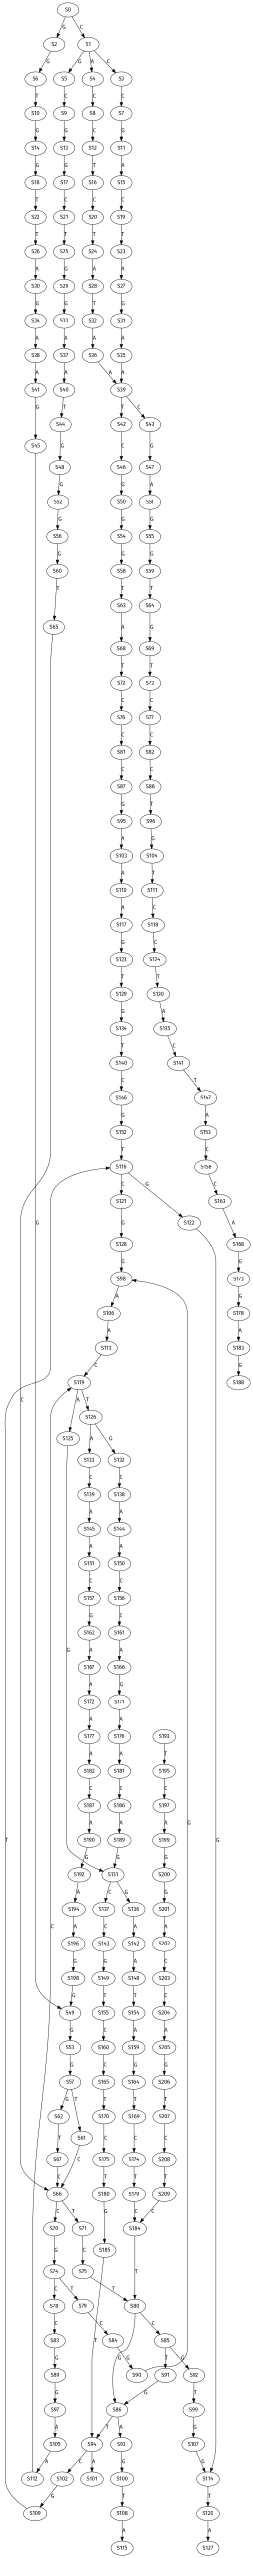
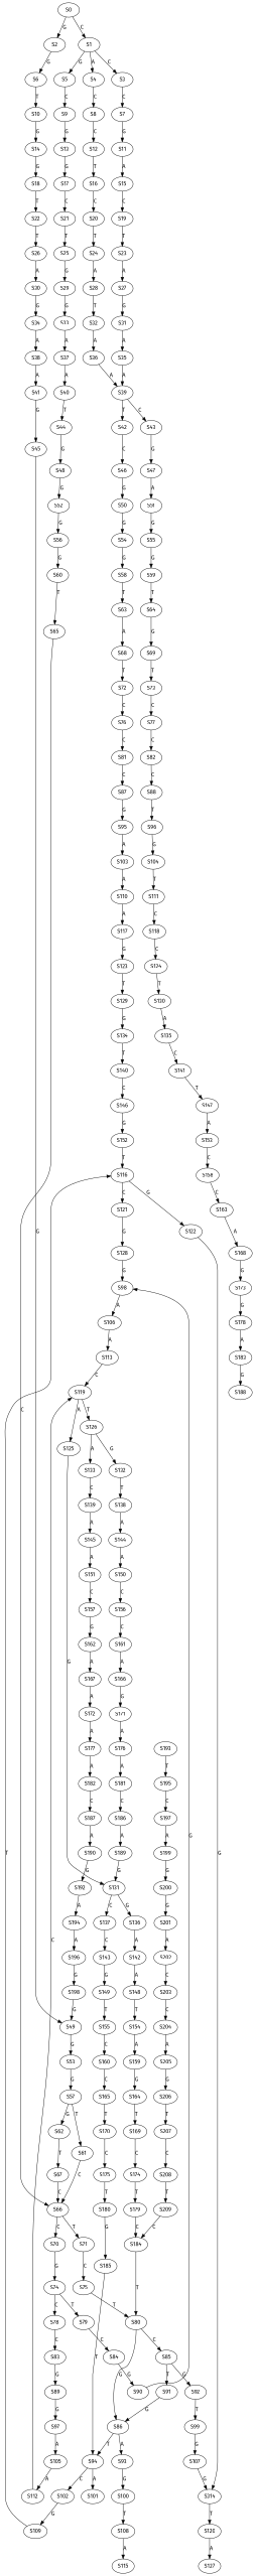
  strict digraph {
    fontname="Fira Sans"
    node [fontname="Fira Sans"]
    edge [fontname="Fira Sans"]
    S0
    S1
    S2
    S3
    S4
    S5
    S6
    S7
    S8
    S9
    S10
    S11
    S12
    S13
    S14
    S15
    S16
    S17
    S18
    S19
    S20
    S21
    S22
    S23
    S24
    S25
    S26
    S27
    S28
    S29
    S30
    S31
    S32
    S33
    S34
    S35
    S36
    S37
    S38
    S39
    S40
    S41
    S42
    S43
    S44
    S45
    S46
    S47
    S48
    S49
    S50
    S51
    S52
    S53
    S54
    S55
    S56
    S57
    S58
    S59
    S60
    S61
    S62
    S63
    S64
    S65
    S66
    S67
    S68
    S69
    S70
    S71
    S72
    S73
    S74
    S75
    S76
    S77
    S78
    S79
    S80
    S81
    S82
    S83
    S84
    S85
    S86
    S87
    S88
    S89
    S90
    S91
    S92
    S93
    S94
    S95
    S96
    S97
    S98
    S99
    S100
    S101
    S102
    S103
    S104
    S105
    S106
    S107
    S108
    S109
    S110
    S111
    S112
    S113
-   S114
+   S114 [label=S314]
    S115
    S116
    S117
    S118
    S119
    S120
    S121
    S122
    S123
    S124
    S125
    S126
    S127
    S128
    S129
    S130
    S131
    S132
    S133
    S134
    S135
    S136
    S137
    S138
    S139
    S140
    S141
    S142
    S143
    S144
    S145
    S146
    S147
    S148
    S149
    S150
    S151
    S152
    S153
    S154
    S155
    S156
    S157
    S158
    S159
    S160
    S161
    S162
    S163
    S164
    S165
    S166
    S167
    S168
    S169
    S170
    S171
    S172
    S173
    S174
    S175
    S176
    S177
    S178
    S179
    S180
    S181
    S182
    S183
    S184
    S185
    S186
    S187
    S188
    S189
    S190
    S192
    S194
    S193
    S195
    S196
    S197
    S198
    S199
    S200
    S201
    S202
    S203
    S204
    S205
    S206
    S207
    S208
    S209
    S0 -> S1 [label=C]
    S0 -> S2 [label=G]
    S1 -> S3 [label=C]
    S1 -> S4 [label=A]
    S1 -> S5 [label=G]
    S2 -> S6 [label=G]
    S3 -> S7 [label=C]
    S4 -> S8 [label=C]
    S5 -> S9 [label=C]
    S6 -> S10 [label=T]
    S7 -> S11 [label=G]
    S8 -> S12 [label=C]
    S9 -> S13 [label=G]
    S10 -> S14 [label=G]
    S11 -> S15 [label=A]
    S12 -> S16 [label=T]
    S13 -> S17 [label=G]
    S14 -> S18 [label=G]
    S15 -> S19 [label=C]
    S16 -> S20 [label=C]
    S17 -> S21 [label=C]
    S18 -> S22 [label=T]
    S19 -> S23 [label=T]
    S20 -> S24 [label=T]
    S21 -> S25 [label=T]
    S22 -> S26 [label=T]
    S23 -> S27 [label=A]
    S24 -> S28 [label=A]
    S25 -> S29 [label=G]
    S26 -> S30 [label=A]
    S27 -> S31 [label=G]
    S28 -> S32 [label=T]
    S29 -> S33 [label=G]
    S30 -> S34 [label=G]
    S31 -> S35 [label=A]
    S32 -> S36 [label=A]
    S33 -> S37 [label=A]
    S34 -> S38 [label=A]
    S35 -> S39 [label=A]
    S36 -> S39 [label=A]
    S37 -> S40 [label=A]
    S38 -> S41 [label=A]
    S39 -> S42 [label=T]
    S39 -> S43 [label=C]
    S40 -> S44 [label=T]
    S41 -> S45 [label=G]
    S42 -> S46 [label=C]
    S43 -> S47 [label=G]
    S44 -> S48 [label=G]
    S45 -> S49 [label=G]
    S46 -> S50 [label=G]
    S47 -> S51 [label=A]
    S48 -> S52 [label=G]
    S49 -> S53 [label=G]
    S50 -> S54 [label=G]
    S51 -> S55 [label=G]
    S52 -> S56 [label=G]
    S53 -> S57 [label=G]
    S54 -> S58 [label=G]
    S55 -> S59 [label=G]
    S56 -> S60 [label=G]
    S57 -> S61 [label=T]
    S57 -> S62 [label=G]
    S58 -> S63 [label=T]
    S59 -> S64 [label=T]
    S60 -> S65 [label=T]
    S61 -> S66 [label=C]
    S62 -> S67 [label=T]
    S63 -> S68 [label=A]
    S64 -> S69 [label=G]
    S65 -> S66 [label=C]
    S66 -> S70 [label=C]
    S66 -> S71 [label=T]
    S67 -> S66 [label=C]
    S68 -> S72 [label=T]
    S69 -> S73 [label=T]
    S70 -> S74 [label=G]
    S71 -> S75 [label=C]
    S72 -> S76 [label=C]
    S73 -> S77 [label=C]
    S74 -> S78 [label=C]
    S74 -> S79 [label=T]
    S75 -> S80 [label=T]
    S76 -> S81 [label=C]
    S77 -> S82 [label=C]
    S78 -> S83 [label=C]
    S79 -> S84 [label=C]
    S80 -> S85 [label=C]
    S80 -> S86 [label=G]
    S81 -> S87 [label=C]
    S82 -> S88 [label=C]
    S83 -> S89 [label=G]
    S84 -> S90 [label=G]
    S85 -> S91 [label=T]
    S85 -> S92 [label=G]
    S86 -> S93 [label=A]
    S86 -> S94 [label=T]
    S87 -> S95 [label=G]
    S88 -> S96 [label=T]
    S89 -> S97 [label=G]
    S90 -> S98 [label=G]
    S91 -> S86 [label=G]
    S92 -> S99 [label=T]
    S93 -> S100 [label=G]
    S94 -> S101 [label=A]
    S94 -> S102 [label=C]
    S95 -> S103 [label=A]
    S96 -> S104 [label=G]
    S97 -> S105 [label=A]
    S98 -> S106 [label=A]
    S99 -> S107 [label=G]
    S100 -> S108 [label=T]
    S102 -> S109 [label=G]
    S103 -> S110 [label=A]
    S104 -> S111 [label=T]
    S105 -> S112 [label=A]
    S106 -> S113 [label=A]
    S107 -> S114 [label=G]
    S108 -> S115 [label=A]
    S109 -> S116 [label=T]
    S110 -> S117 [label=A]
    S111 -> S118 [label=C]
    S112 -> S119 [label=C]
    S113 -> S119 [label=C]
    S114 -> S120 [label=T]
    S116 -> S121 [label=C]
    S116 -> S122 [label=G]
    S117 -> S123 [label=G]
    S118 -> S124 [label=C]
    S119 -> S125 [label=A]
    S119 -> S126 [label=T]
    S120 -> S127 [label=A]
    S121 -> S128 [label=G]
    S122 -> S114 [label=G]
    S123 -> S129 [label=T]
    S124 -> S130 [label=T]
    S125 -> S131 [label=G]
    S126 -> S132 [label=G]
    S126 -> S133 [label=A]
    S128 -> S98 [label=G]
    S129 -> S134 [label=G]
    S130 -> S135 [label=A]
    S131 -> S136 [label=G]
    S131 -> S137 [label=C]
-   S132 -> S138 [label=C]
+   S132 -> S138 [label=T]
    S133 -> S139 [label=C]
    S134 -> S140 [label=T]
    S135 -> S141 [label=C]
    S136 -> S142 [label=A]
    S137 -> S143 [label=C]
    S138 -> S144 [label=A]
    S139 -> S145 [label=A]
    S140 -> S146 [label=C]
    S141 -> S147 [label=T]
    S142 -> S148 [label=A]
    S143 -> S149 [label=G]
    S144 -> S150 [label=A]
    S145 -> S151 [label=A]
    S146 -> S152 [label=G]
    S147 -> S153 [label=A]
    S148 -> S154 [label=T]
    S149 -> S155 [label=T]
    S150 -> S156 [label=C]
    S151 -> S157 [label=C]
    S152 -> S116 [label=T]
    S153 -> S158 [label=C]
    S154 -> S159 [label=A]
    S155 -> S160 [label=C]
    S156 -> S161 [label=C]
    S157 -> S162 [label=G]
    S158 -> S163 [label=C]
    S159 -> S164 [label=G]
    S160 -> S165 [label=C]
    S161 -> S166 [label=A]
    S162 -> S167 [label=A]
    S163 -> S168 [label=A]
    S164 -> S169 [label=T]
    S165 -> S170 [label=T]
    S166 -> S171 [label=G]
    S167 -> S172 [label=A]
    S168 -> S173 [label=G]
    S169 -> S174 [label=C]
    S170 -> S175 [label=C]
    S171 -> S176 [label=A]
    S172 -> S177 [label=A]
    S173 -> S178 [label=G]
    S174 -> S179 [label=T]
    S175 -> S180 [label=T]
    S176 -> S181 [label=A]
    S177 -> S182 [label=A]
    S178 -> S183 [label=A]
    S179 -> S184 [label=C]
    S180 -> S185 [label=G]
    S181 -> S186 [label=C]
    S182 -> S187 [label=C]
    S183 -> S188 [label=G]
    S184 -> S80 [label=T]
    S185 -> S94 [label=T]
    S186 -> S189 [label=A]
    S187 -> S190 [label=A]
    S189 -> S131 [label=G]
    S190 -> S192 [label=G]
    S192 -> S194 [label=A]
    S194 -> S196 [label=A]
    S193 -> S195 [label=T]
    S195 -> S197 [label=C]
    S196 -> S198 [label=G]
    S197 -> S199 [label=A]
    S198 -> S49 [label=G]
    S199 -> S200 [label=G]
    S200 -> S201 [label=G]
    S201 -> S202 [label=A]
    S202 -> S203 [label=C]
    S203 -> S204 [label=C]
    S204 -> S205 [label=A]
    S205 -> S206 [label=G]
    S206 -> S207 [label=T]
    S207 -> S208 [label=C]
    S208 -> S209 [label=T]
    S209 -> S184 [label=C]
  }
